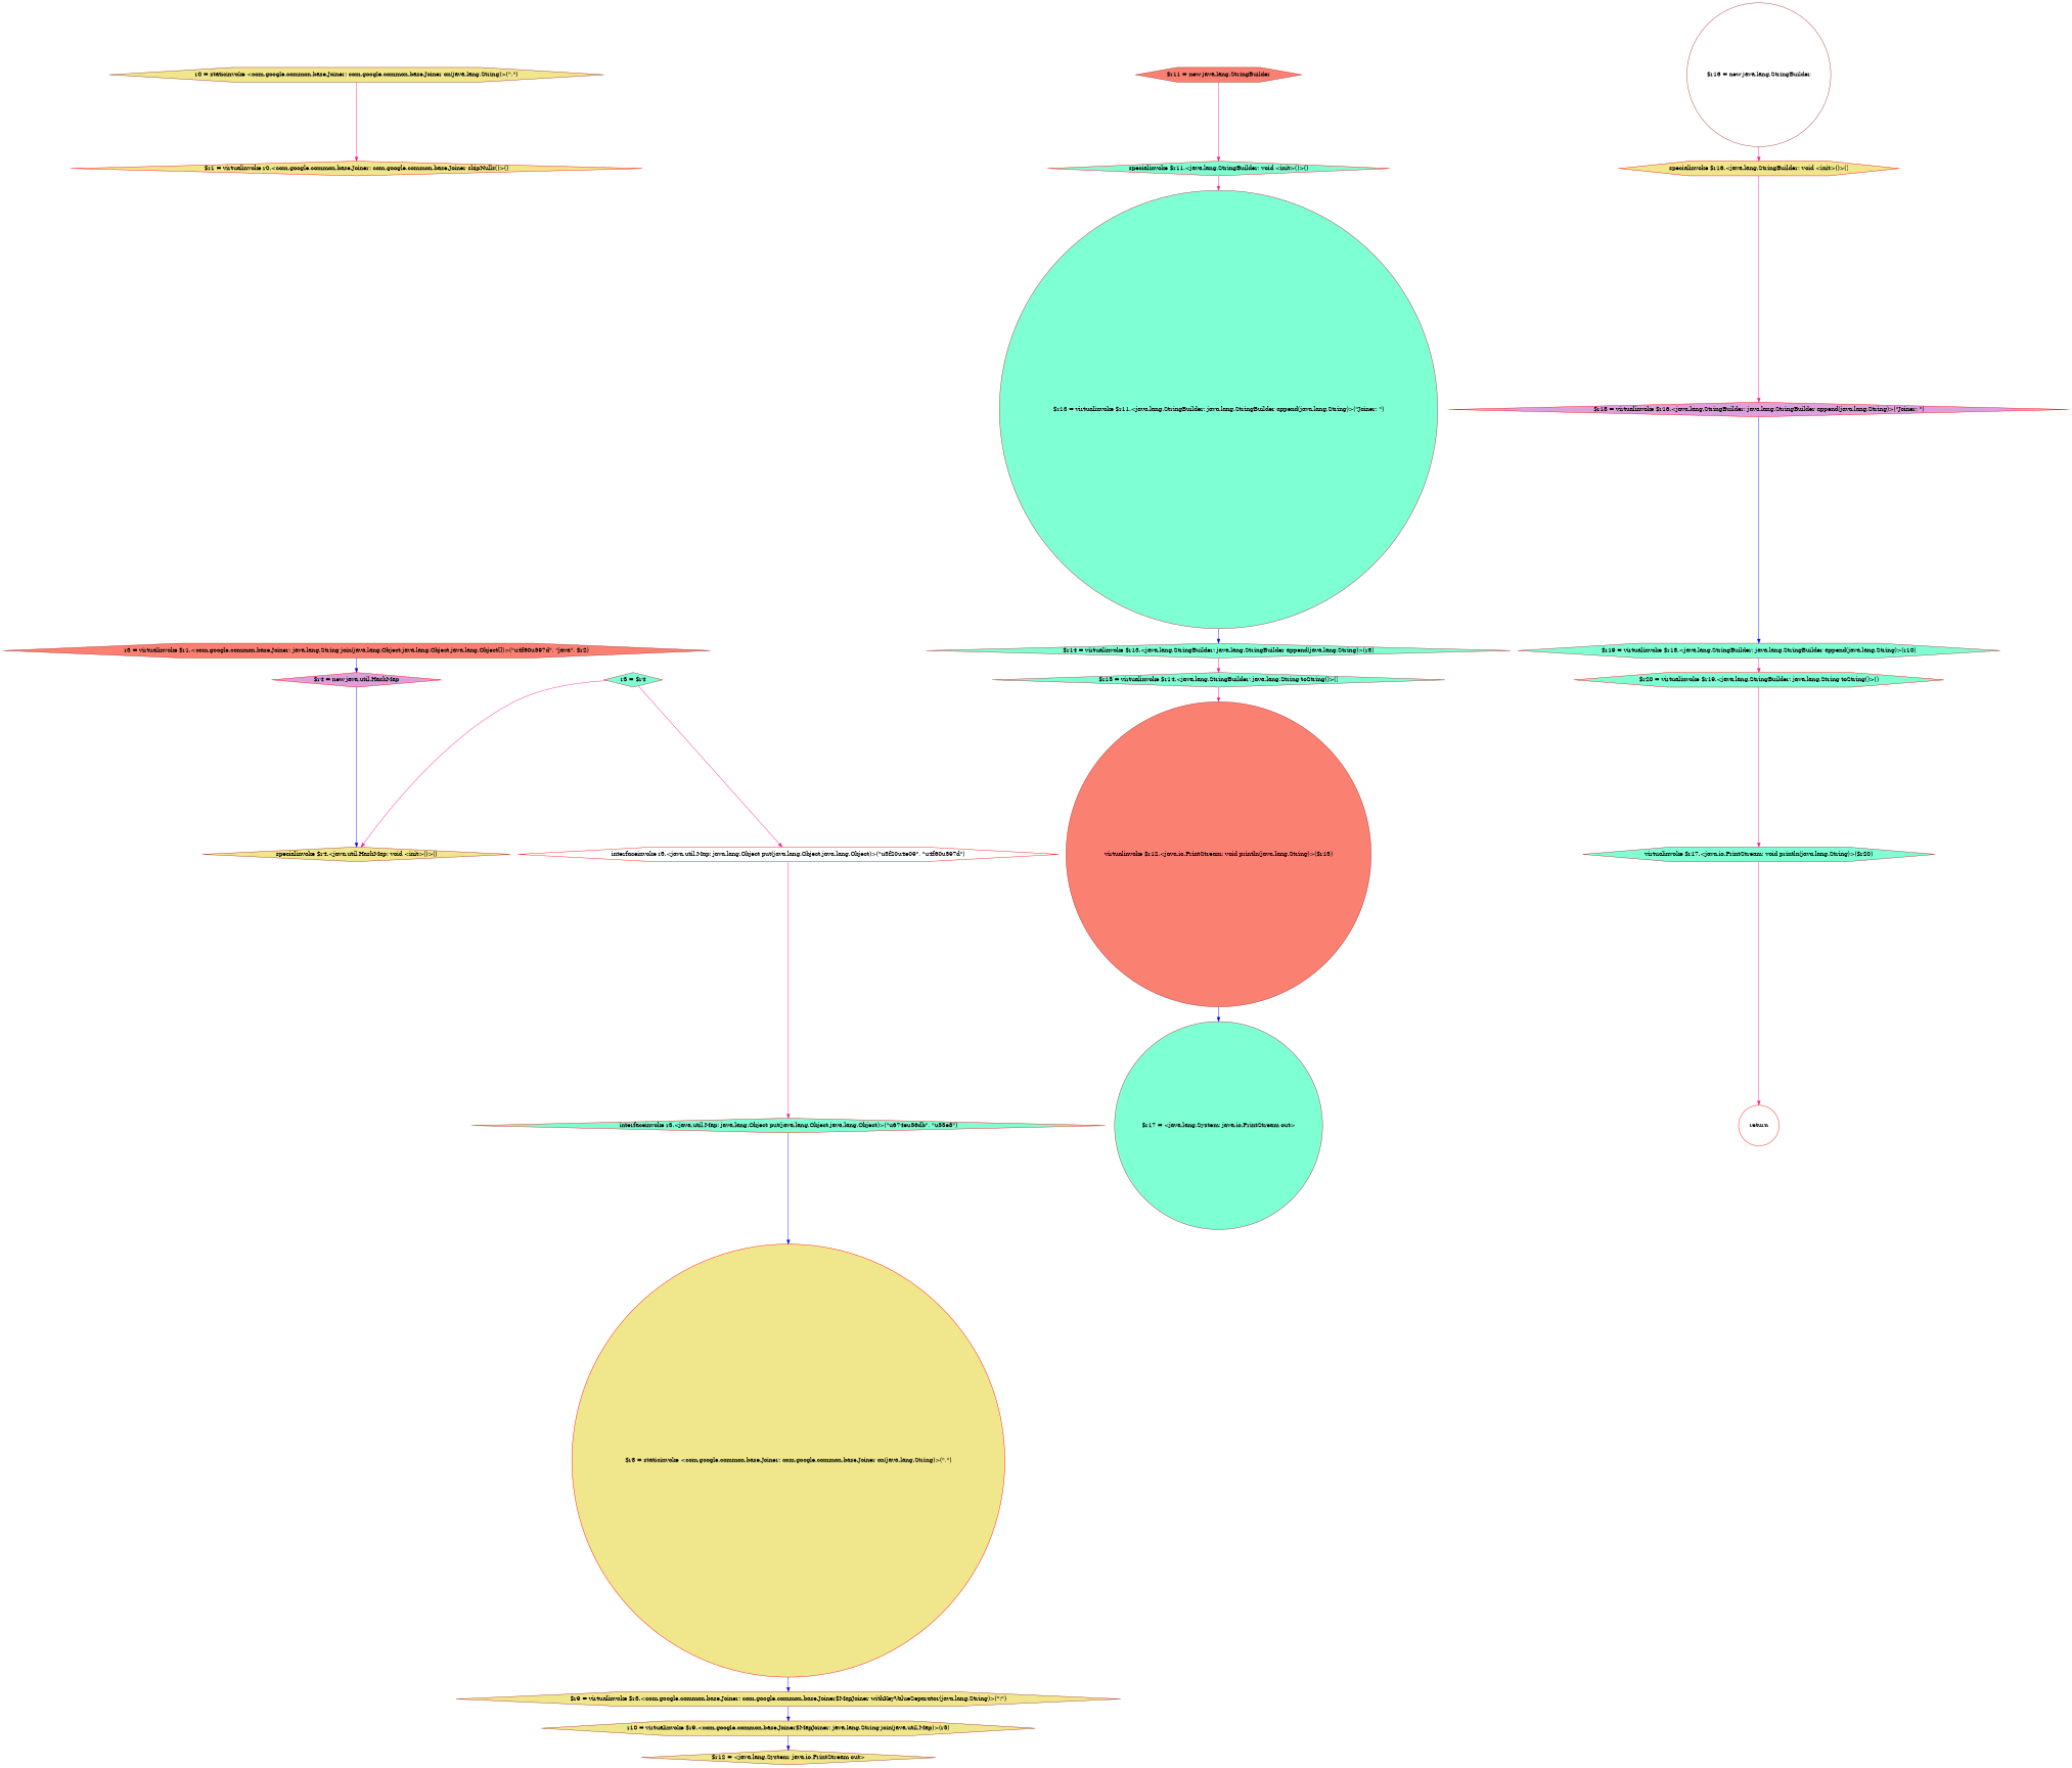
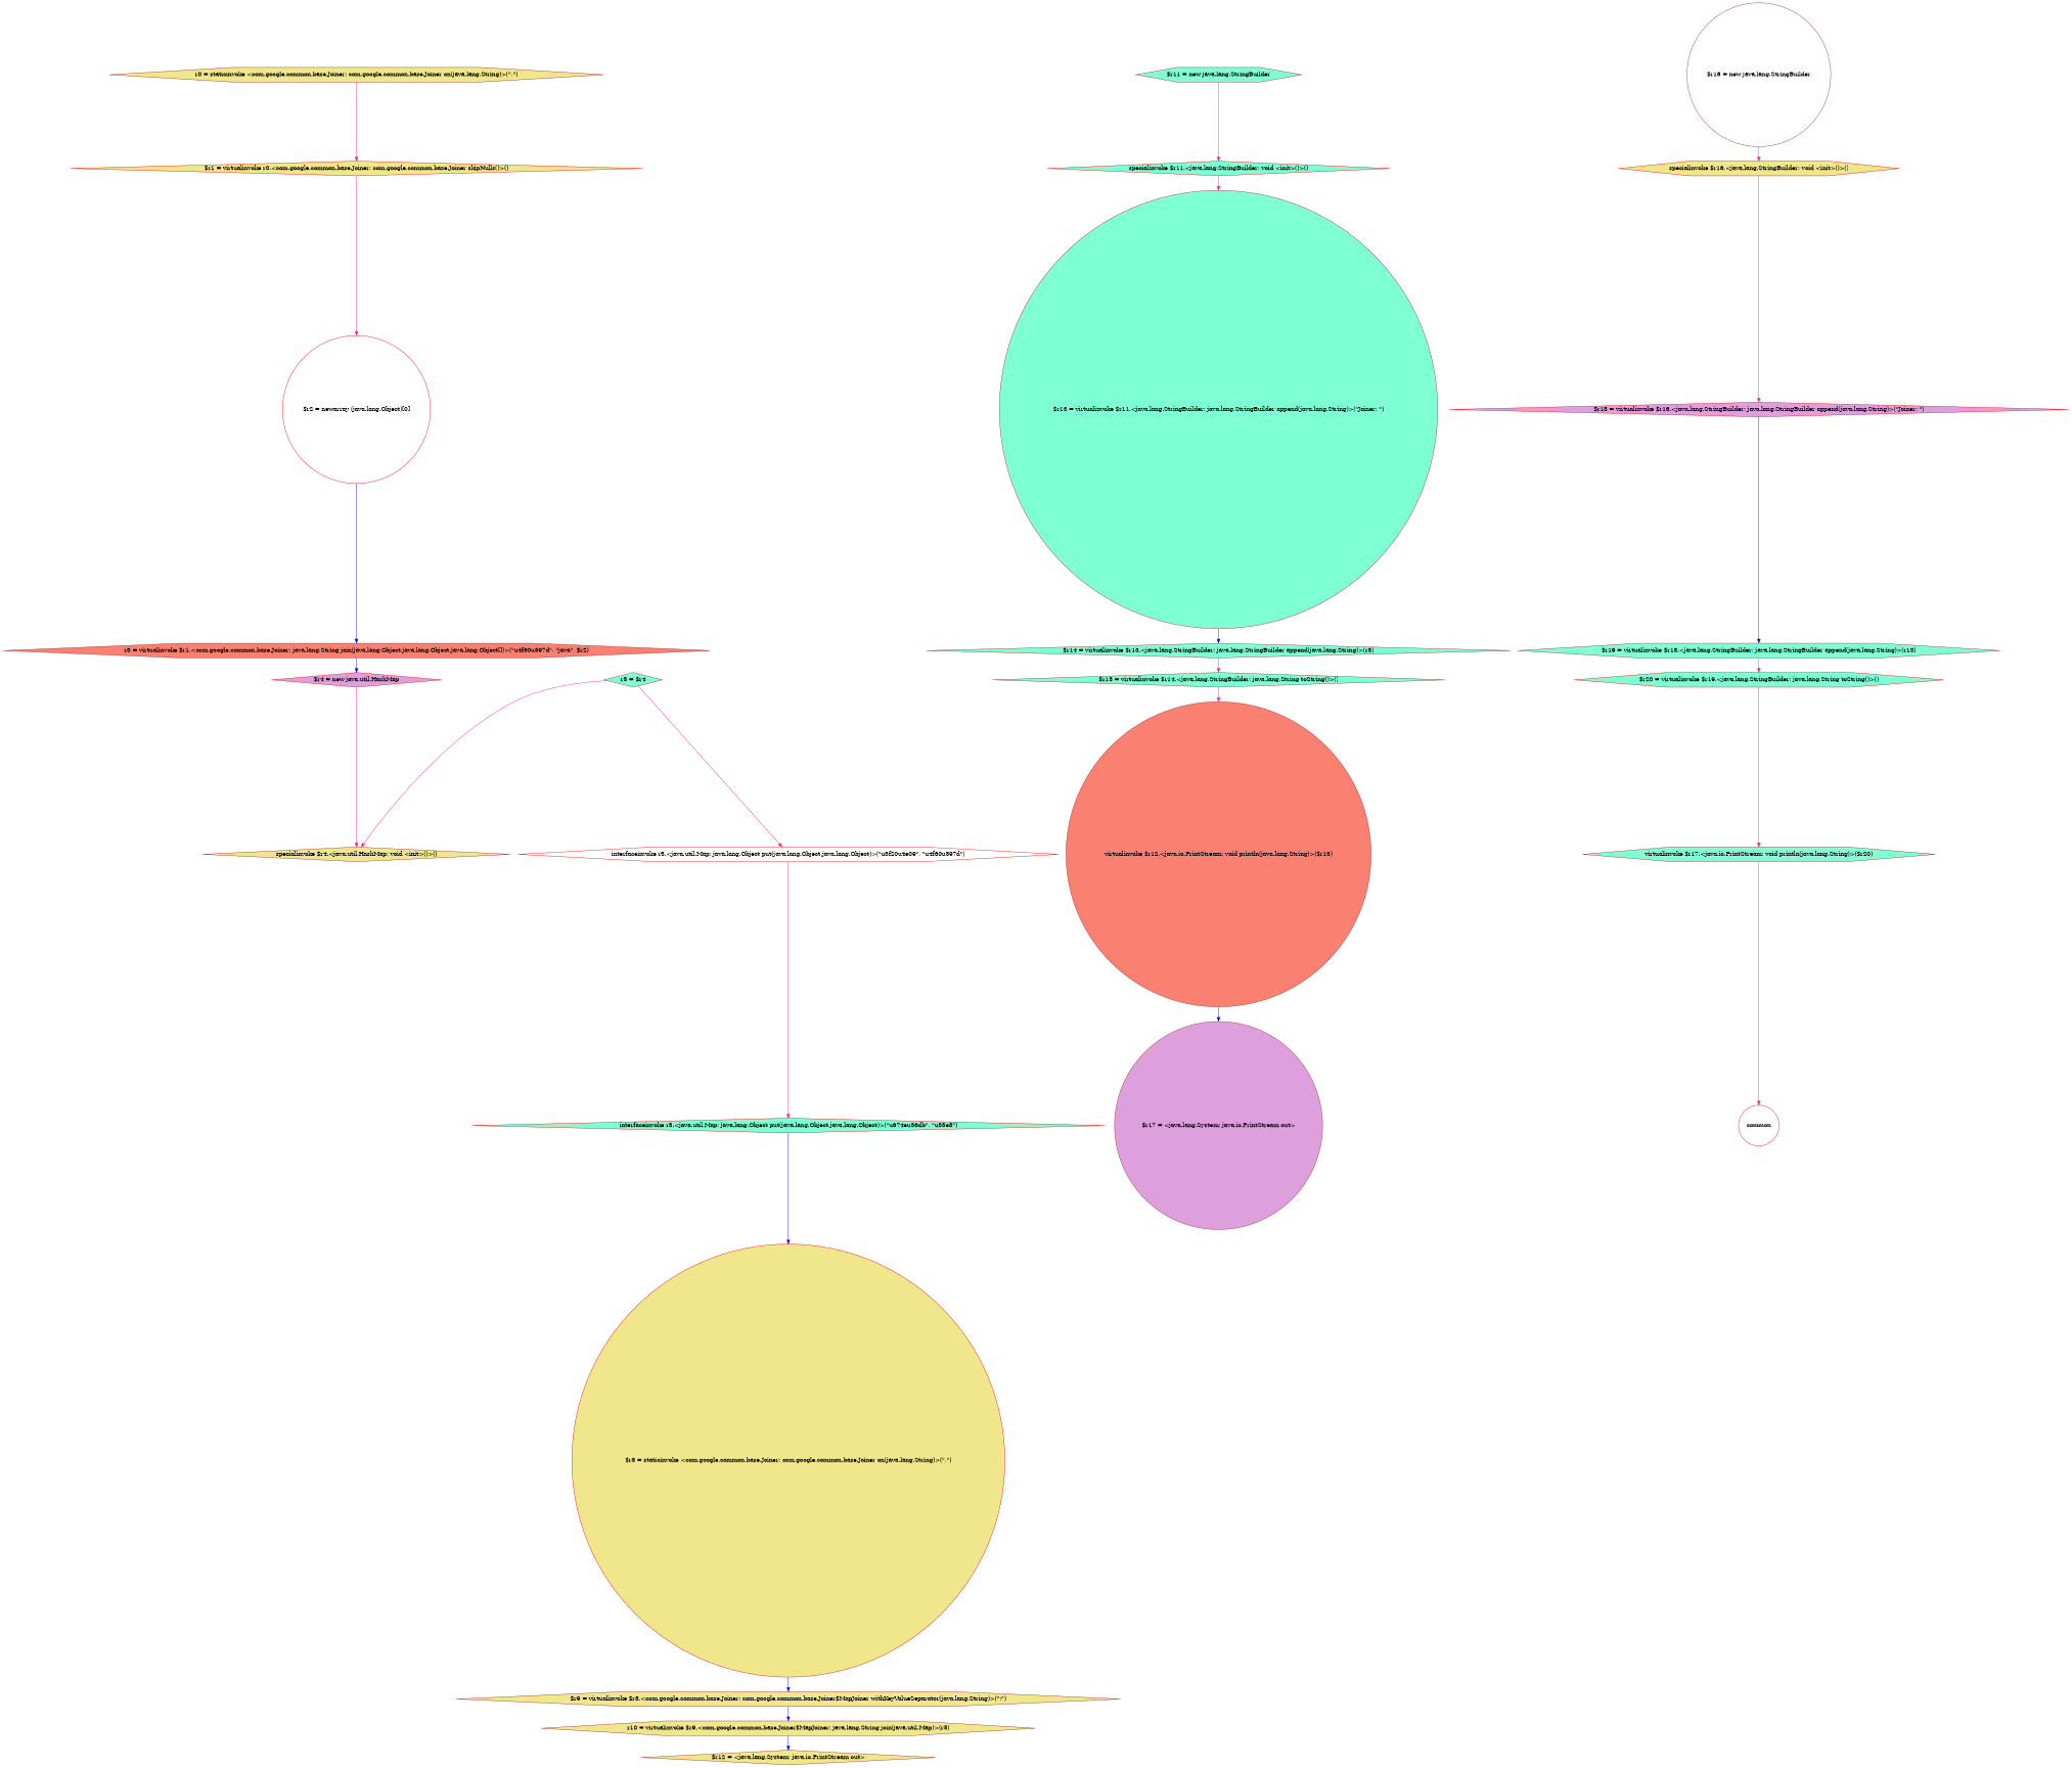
  digraph {
    node [color=brown fillcolor=aquamarine shape=hexagon style=filled]
    edge [color=deeppink]
    "r0 = staticinvoke <com.google.common.base.Joiner: com.google.common.base.Joiner on(java.lang.String)>(\",\")" [fillcolor=khaki]
    "$r1 = virtualinvoke r0.<com.google.common.base.Joiner: com.google.common.base.Joiner skipNulls()>()" [color=red fillcolor=khaki shape=diamond]
+   "$r2 = newarray (java.lang.Object)[0]" [color=red fillcolor=white shape=circle]
    "r3 = virtualinvoke $r1.<com.google.common.base.Joiner: java.lang.String join(java.lang.Object,java.lang.Object,java.lang.Object[])>(\"\u4f60\u597d\", \"java\", $r2)" [fillcolor=salmon]
    "$r4 = new java.util.HashMap" [color=red fillcolor=plum shape=diamond]
    "specialinvoke $r4.<java.util.HashMap: void <init>()>()" [fillcolor=khaki shape=diamond]
    "r5 = $r4" [shape=diamond]
    "interfaceinvoke r5.<java.util.Map: java.lang.Object put(java.lang.Object,java.lang.Object)>(\"\u5f20\u4e09\", \"\u4f60\u597d\")" [color=red fillcolor=white]
    "interfaceinvoke r5.<java.util.Map: java.lang.Object put(java.lang.Object,java.lang.Object)>(\"\u674e\u56db\", \"\u55e8\")" [color=red shape=diamond]
    "$r8 = staticinvoke <com.google.common.base.Joiner: com.google.common.base.Joiner on(java.lang.String)>(\",\")" [color=red fillcolor=khaki shape=circle]
    "$r9 = virtualinvoke $r8.<com.google.common.base.Joiner: com.google.common.base.Joiner$MapJoiner withKeyValueSeparator(java.lang.String)>(\":\")" [fillcolor=khaki]
    "r10 = virtualinvoke $r9.<com.google.common.base.Joiner$MapJoiner: java.lang.String join(java.util.Map)>(r5)" [fillcolor=khaki]
    "$r12 = <java.lang.System: java.io.PrintStream out>" [fillcolor=khaki shape=diamond]
    "specialinvoke $r11.<java.lang.StringBuilder: void <init>()>()" [color=red shape=diamond]
-   "$r11 = new java.lang.StringBuilder" [fillcolor=salmon]
+   "$r11 = new java.lang.StringBuilder"
    "$r13 = virtualinvoke $r11.<java.lang.StringBuilder: java.lang.StringBuilder append(java.lang.String)>(\"Joiner: \")" [shape=circle]
    "$r14 = virtualinvoke $r13.<java.lang.StringBuilder: java.lang.StringBuilder append(java.lang.String)>(r3)" [shape=diamond]
    "$r15 = virtualinvoke $r14.<java.lang.StringBuilder: java.lang.String toString()>()" [shape=diamond]
    "virtualinvoke $r12.<java.io.PrintStream: void println(java.lang.String)>($r15)" [fillcolor=salmon shape=circle]
-   "$r17 = <java.lang.System: java.io.PrintStream out>" [shape=circle]
+   "$r17 = <java.lang.System: java.io.PrintStream out>" [fillcolor=plum shape=circle]
    "$r16 = new java.lang.StringBuilder" [fillcolor=white shape=circle]
    "specialinvoke $r16.<java.lang.StringBuilder: void <init>()>()" [color=red fillcolor=khaki]
    "$r18 = virtualinvoke $r16.<java.lang.StringBuilder: java.lang.StringBuilder append(java.lang.String)>(\"Joiner: \")" [color=red fillcolor=plum shape=diamond]
    "$r19 = virtualinvoke $r18.<java.lang.StringBuilder: java.lang.StringBuilder append(java.lang.String)>(r10)"
    "$r20 = virtualinvoke $r19.<java.lang.StringBuilder: java.lang.String toString()>()" [color=red]
    "virtualinvoke $r17.<java.io.PrintStream: void println(java.lang.String)>($r20)"
-   return [color=red fillcolor=white shape=circle]
+   return [color=red fillcolor=white shape=circle label=common]
    "r0 = staticinvoke <com.google.common.base.Joiner: com.google.common.base.Joiner on(java.lang.String)>(\",\")" -> "$r1 = virtualinvoke r0.<com.google.common.base.Joiner: com.google.common.base.Joiner skipNulls()>()"
+   "$r1 = virtualinvoke r0.<com.google.common.base.Joiner: com.google.common.base.Joiner skipNulls()>()" -> "$r2 = newarray (java.lang.Object)[0]"
+   "$r2 = newarray (java.lang.Object)[0]" -> "r3 = virtualinvoke $r1.<com.google.common.base.Joiner: java.lang.String join(java.lang.Object,java.lang.Object,java.lang.Object[])>(\"\u4f60\u597d\", \"java\", $r2)" [color=blue]
    "r3 = virtualinvoke $r1.<com.google.common.base.Joiner: java.lang.String join(java.lang.Object,java.lang.Object,java.lang.Object[])>(\"\u4f60\u597d\", \"java\", $r2)" -> "$r4 = new java.util.HashMap" [color=blue]
-   "$r4 = new java.util.HashMap" -> "specialinvoke $r4.<java.util.HashMap: void <init>()>()" [color=blue]
+   "$r4 = new java.util.HashMap" -> "specialinvoke $r4.<java.util.HashMap: void <init>()>()"
    "r5 = $r4" -> "specialinvoke $r4.<java.util.HashMap: void <init>()>()"
    "r5 = $r4" -> "interfaceinvoke r5.<java.util.Map: java.lang.Object put(java.lang.Object,java.lang.Object)>(\"\u5f20\u4e09\", \"\u4f60\u597d\")"
    "interfaceinvoke r5.<java.util.Map: java.lang.Object put(java.lang.Object,java.lang.Object)>(\"\u5f20\u4e09\", \"\u4f60\u597d\")" -> "interfaceinvoke r5.<java.util.Map: java.lang.Object put(java.lang.Object,java.lang.Object)>(\"\u674e\u56db\", \"\u55e8\")"
    "interfaceinvoke r5.<java.util.Map: java.lang.Object put(java.lang.Object,java.lang.Object)>(\"\u674e\u56db\", \"\u55e8\")" -> "$r8 = staticinvoke <com.google.common.base.Joiner: com.google.common.base.Joiner on(java.lang.String)>(\",\")" [color=blue]
    "$r8 = staticinvoke <com.google.common.base.Joiner: com.google.common.base.Joiner on(java.lang.String)>(\",\")" -> "$r9 = virtualinvoke $r8.<com.google.common.base.Joiner: com.google.common.base.Joiner$MapJoiner withKeyValueSeparator(java.lang.String)>(\":\")" [color=blue]
    "$r9 = virtualinvoke $r8.<com.google.common.base.Joiner: com.google.common.base.Joiner$MapJoiner withKeyValueSeparator(java.lang.String)>(\":\")" -> "r10 = virtualinvoke $r9.<com.google.common.base.Joiner$MapJoiner: java.lang.String join(java.util.Map)>(r5)" [color=blue]
    "r10 = virtualinvoke $r9.<com.google.common.base.Joiner$MapJoiner: java.lang.String join(java.util.Map)>(r5)" -> "$r12 = <java.lang.System: java.io.PrintStream out>" [color=blue]
    "specialinvoke $r11.<java.lang.StringBuilder: void <init>()>()" -> "$r13 = virtualinvoke $r11.<java.lang.StringBuilder: java.lang.StringBuilder append(java.lang.String)>(\"Joiner: \")"
    "$r11 = new java.lang.StringBuilder" -> "specialinvoke $r11.<java.lang.StringBuilder: void <init>()>()"
    "$r13 = virtualinvoke $r11.<java.lang.StringBuilder: java.lang.StringBuilder append(java.lang.String)>(\"Joiner: \")" -> "$r14 = virtualinvoke $r13.<java.lang.StringBuilder: java.lang.StringBuilder append(java.lang.String)>(r3)" [color=blue]
    "$r14 = virtualinvoke $r13.<java.lang.StringBuilder: java.lang.StringBuilder append(java.lang.String)>(r3)" -> "$r15 = virtualinvoke $r14.<java.lang.StringBuilder: java.lang.String toString()>()"
    "$r15 = virtualinvoke $r14.<java.lang.StringBuilder: java.lang.String toString()>()" -> "virtualinvoke $r12.<java.io.PrintStream: void println(java.lang.String)>($r15)"
    "virtualinvoke $r12.<java.io.PrintStream: void println(java.lang.String)>($r15)" -> "$r17 = <java.lang.System: java.io.PrintStream out>" [color=blue]
    "$r16 = new java.lang.StringBuilder" -> "specialinvoke $r16.<java.lang.StringBuilder: void <init>()>()"
    "specialinvoke $r16.<java.lang.StringBuilder: void <init>()>()" -> "$r18 = virtualinvoke $r16.<java.lang.StringBuilder: java.lang.StringBuilder append(java.lang.String)>(\"Joiner: \")"
    "$r18 = virtualinvoke $r16.<java.lang.StringBuilder: java.lang.StringBuilder append(java.lang.String)>(\"Joiner: \")" -> "$r19 = virtualinvoke $r18.<java.lang.StringBuilder: java.lang.StringBuilder append(java.lang.String)>(r10)" [color=blue]
    "$r19 = virtualinvoke $r18.<java.lang.StringBuilder: java.lang.StringBuilder append(java.lang.String)>(r10)" -> "$r20 = virtualinvoke $r19.<java.lang.StringBuilder: java.lang.String toString()>()"
    "$r20 = virtualinvoke $r19.<java.lang.StringBuilder: java.lang.String toString()>()" -> "virtualinvoke $r17.<java.io.PrintStream: void println(java.lang.String)>($r20)"
    "virtualinvoke $r17.<java.io.PrintStream: void println(java.lang.String)>($r20)" -> return
  }
